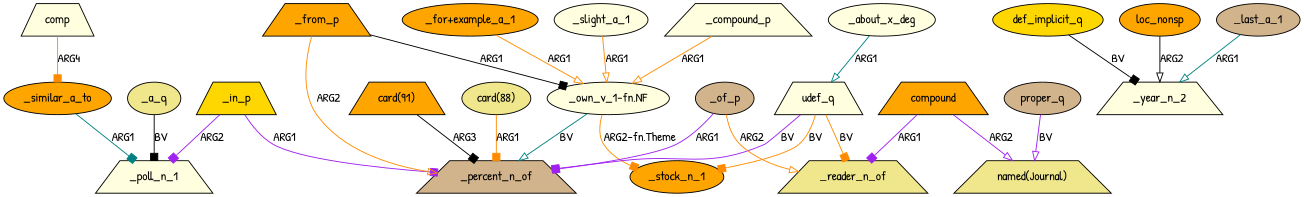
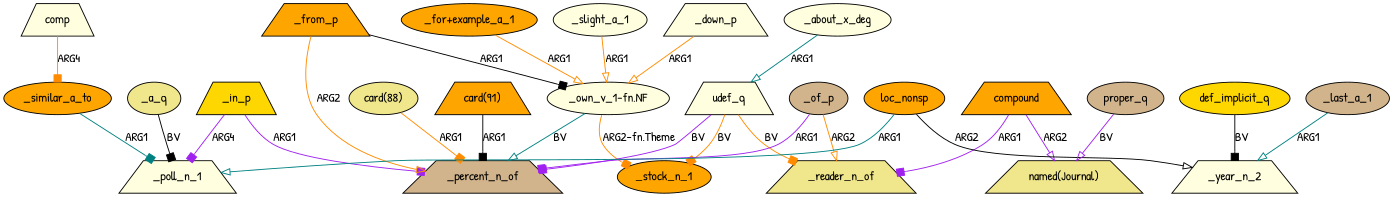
  digraph {
    fontname="Patrick Hand"
    node [fillcolor=lightyellow fontname="Patrick Hand" shape=ellipse style=filled]
    edge [arrowhead=box color=darkorange fontname="Patrick Hand"]
    comp [shape=trapezium]
    _similar_a_to [fillcolor=orange]
    _poll_n_1 [shape=trapezium]
    _slight_a_1
    "_own_v_1-fn.NF"
    _percent_n_of [fillcolor=tan shape=trapezium]
    _stock_n_1 [fillcolor=orange]
    "card(88)" [fillcolor=khaki]
    def_implicit_q [fillcolor=gold]
    n10 [label=_year_n_2 shape=trapezium]
    _in_p [fillcolor=gold shape=trapezium]
    _a_q [fillcolor=khaki]
    udef_q [shape=trapezium]
    _about_x_deg
    _reader_n_of [fillcolor=khaki shape=trapezium]
    _of_p [fillcolor=tan]
    _from_p [fillcolor=orange shape=trapezium]
    compound [fillcolor=orange shape=trapezium]
    "named(Journal)" [fillcolor=khaki shape=trapezium]
-   _down_p [shape=trapezium label=_compound_p]
+   _down_p [shape=trapezium]
    "_for+example_a_1" [fillcolor=orange]
    loc_nonsp [fillcolor=orange]
    _last_a_1 [fillcolor=tan]
    "card(91)" [fillcolor=orange shape=trapezium]
    proper_q [fillcolor=tan]
    comp -> _similar_a_to [label=ARG4]
    _similar_a_to -> _poll_n_1 [color=teal label=ARG1]
    _slight_a_1 -> "_own_v_1-fn.NF" [arrowhead=onormal label=ARG1]
    "_own_v_1-fn.NF" -> _percent_n_of [arrowhead=onormal color=teal label=BV]
    "_own_v_1-fn.NF" -> _stock_n_1 [label="ARG2-fn.Theme"]
    "card(88)" -> _percent_n_of [label=ARG1]
    def_implicit_q -> n10 [color=black label=BV]
-   _in_p -> _poll_n_1 [color=purple label=ARG2]
+   _in_p -> _poll_n_1 [color=purple label=ARG4]
    _in_p -> _percent_n_of [color=purple label=ARG1]
    _a_q -> _poll_n_1 [color=black label=BV]
    udef_q -> _percent_n_of [color=purple label=BV]
    udef_q -> _stock_n_1 [label=BV]
    udef_q -> _reader_n_of [label=BV]
    _about_x_deg -> udef_q [arrowhead=onormal color=teal label=ARG1]
    _of_p -> _percent_n_of [color=purple label=ARG1]
    _of_p -> _reader_n_of [arrowhead=onormal label=ARG2]
    _from_p -> "_own_v_1-fn.NF" [color=black label=ARG1]
    _from_p -> _percent_n_of [arrowhead=onormal label=ARG2]
    compound -> _reader_n_of [color=purple label=ARG1]
    compound -> "named(Journal)" [arrowhead=onormal color=purple label=ARG2]
    _down_p -> "_own_v_1-fn.NF" [arrowhead=onormal label=ARG1]
    "_for+example_a_1" -> "_own_v_1-fn.NF" [arrowhead=onormal label=ARG1]
+   loc_nonsp -> _poll_n_1 [arrowhead=onormal color=teal label=ARG1]
    loc_nonsp -> n10 [arrowhead=onormal color=black label=ARG2]
    _last_a_1 -> n10 [arrowhead=onormal color=teal label=ARG1]
-   "card(91)" -> _percent_n_of [color=black label=ARG3]
+   "card(91)" -> _percent_n_of [color=black label=ARG1]
    proper_q -> "named(Journal)" [arrowhead=onormal color=purple label=BV]
  }
